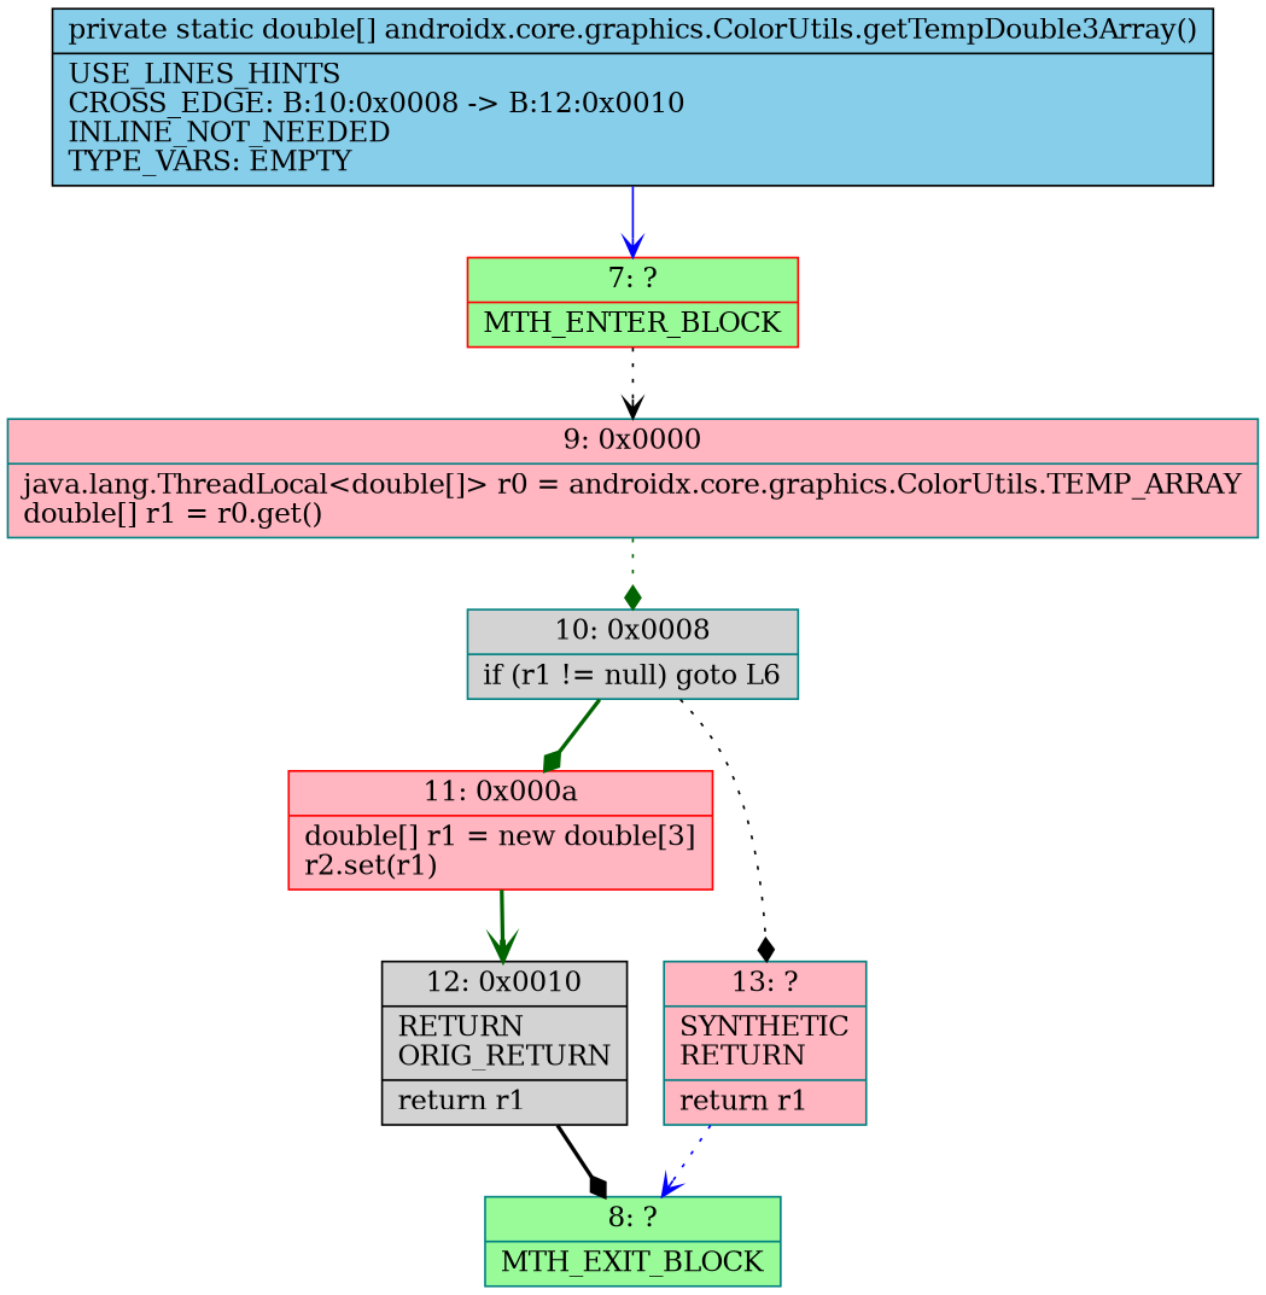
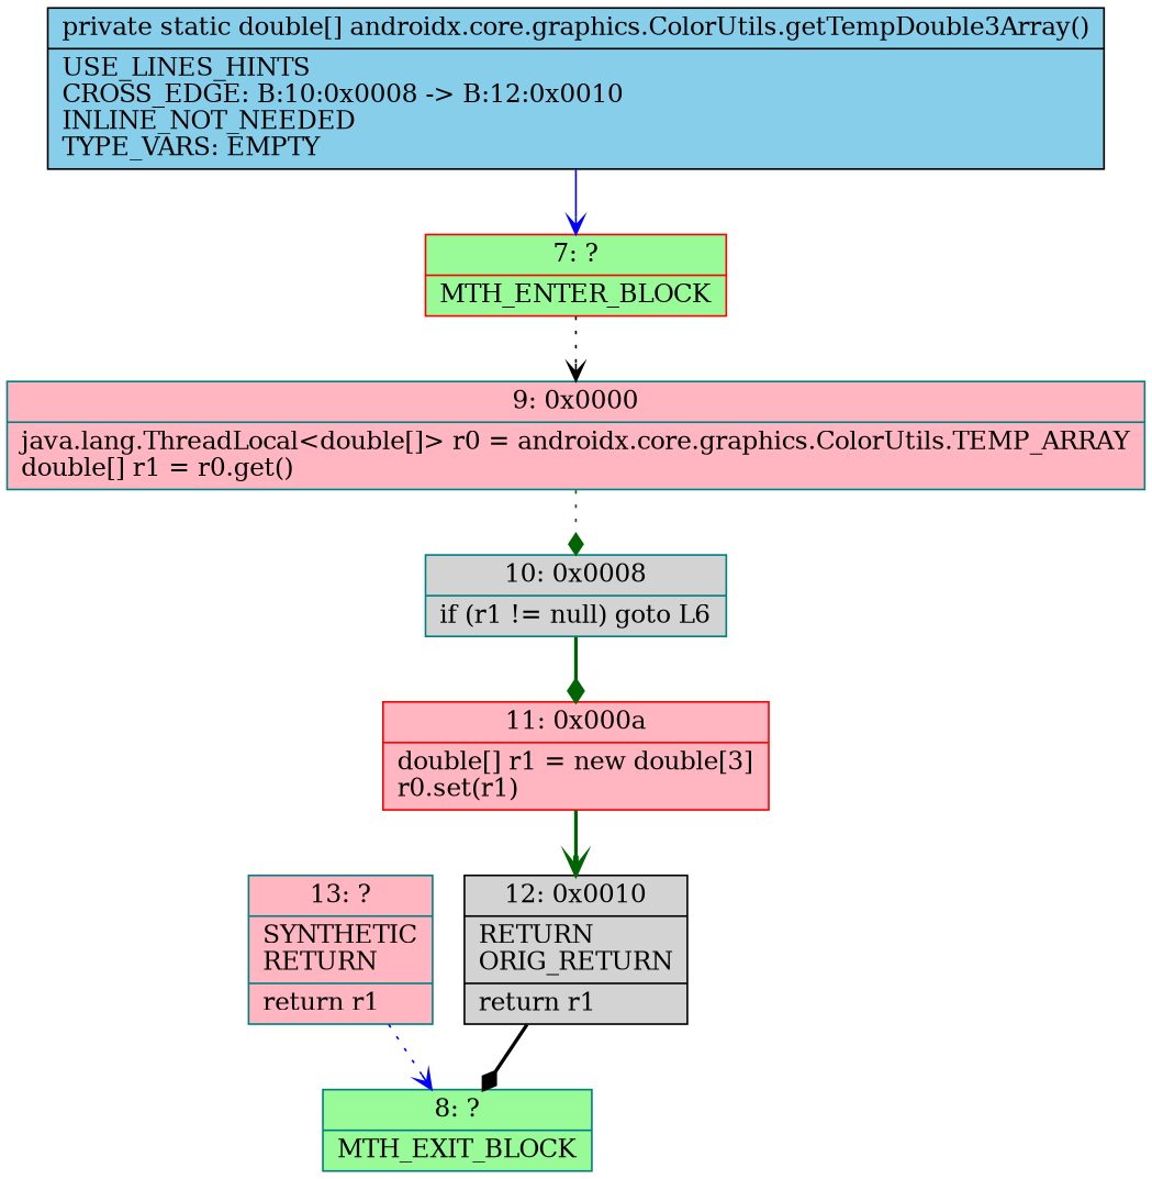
  digraph {
    node [color=teal fillcolor=lightpink shape=record style=filled]
    edge [arrowhead=vee color=black style=dotted]
    n1 [color=red fillcolor=palegreen label="{7\:\ ?|MTH_ENTER_BLOCK\l}"]
    n2 [label="{9\:\ 0x0000|java.lang.ThreadLocal\<double[]\> r0 = androidx.core.graphics.ColorUtils.TEMP_ARRAY\ldouble[] r1 = r0.get()\l}"]
    n3 [fillcolor=lightgrey label="{10\:\ 0x0008|if (r1 != null) goto L6\l}"]
-   n4 [color=red label="{11\:\ 0x000a|double[] r1 = new double[3]\lr2.set(r1)\l}"]
+   n4 [color=red label="{11\:\ 0x000a|double[] r1 = new double[3]\lr0.set(r1)\l}"]
    n5 [label="{13\:\ ?|SYNTHETIC\lRETURN\l|return r1\l}"]
    n6 [color=black fillcolor=lightgrey label="{12\:\ 0x0010|RETURN\lORIG_RETURN\l|return r1\l}"]
    n7 [fillcolor=palegreen label="{8\:\ ?|MTH_EXIT_BLOCK\l}"]
    n8 [color=black fillcolor=skyblue label="{private static double[] androidx.core.graphics.ColorUtils.getTempDouble3Array()  | USE_LINES_HINTS\lCROSS_EDGE: B:10:0x0008 \-\> B:12:0x0010\lINLINE_NOT_NEEDED\lTYPE_VARS: EMPTY\l}"]
    n1 -> n2
    n2 -> n3 [arrowhead=diamond color=darkgreen]
    n3 -> n4 [arrowhead=diamond color=darkgreen style=bold]
-   n3 -> n5 [arrowhead=diamond]
    n4 -> n6 [color=darkgreen style=bold]
    n5 -> n7 [color=blue]
    n6 -> n7 [arrowhead=diamond style=bold]
    n8 -> n1 [color=blue style=solid]
  }
